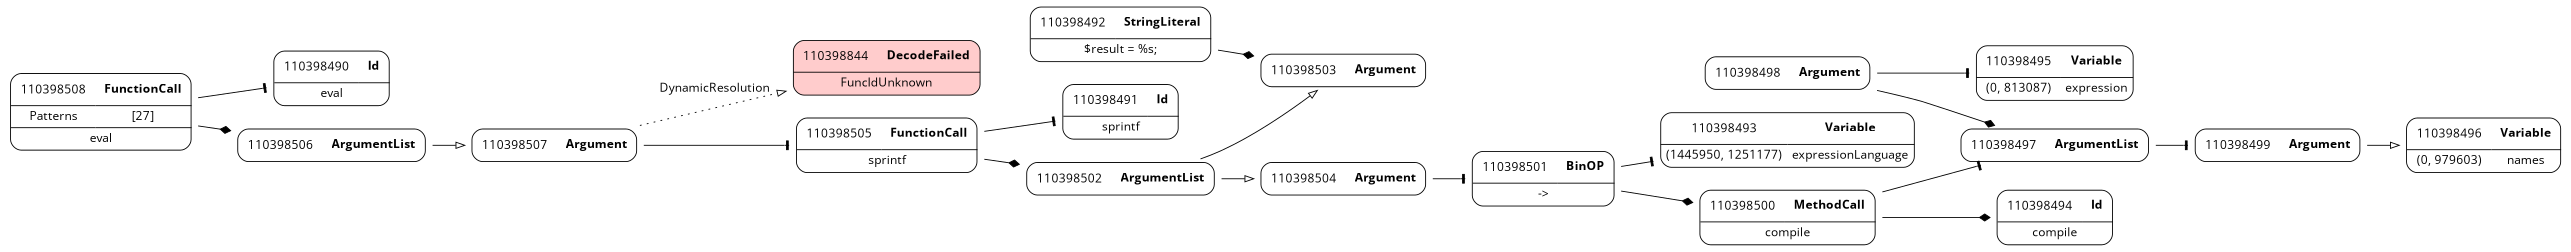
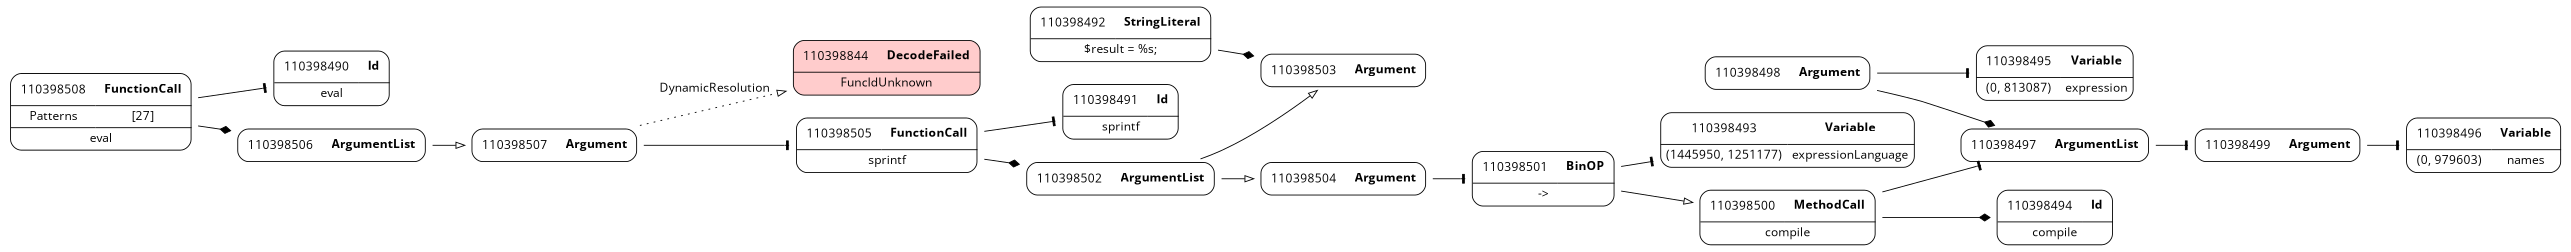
  digraph {
    fontname="Open Sans"
    rankdir=LR
    node [fontname="Open Sans" shape=none]
    edge [arrowhead=tee fontname="Open Sans" weight=2]
    n1 [label=<<TABLE border='1' cellspacing='0' cellpadding='10' style='rounded' ><TR><TD border='0'>110398492</TD><TD border='0'><B>StringLiteral</B></TD></TR><HR/><TR><TD border='0' cellpadding='5' colspan='2'>$result = %s;</TD></TR></TABLE>>]
    n2 [label=<<TABLE border='1' cellspacing='0' cellpadding='10' style='rounded' ><TR><TD border='0'>110398503</TD><TD border='0'><B>Argument</B></TD></TR></TABLE>>]
    n3 [label=<<TABLE border='1' cellspacing='0' cellpadding='10' style='rounded' bgcolor='#FFCCCC' ><TR><TD border='0'>110398844</TD><TD border='0'><B>DecodeFailed</B></TD></TR><HR/><TR><TD border='0' cellpadding='5' colspan='2'>FuncIdUnknown</TD></TR></TABLE>>]
    n4 [label=<<TABLE border='1' cellspacing='0' cellpadding='10' style='rounded' ><TR><TD border='0'>110398493</TD><TD border='0'><B>Variable</B></TD></TR><HR/><TR><TD border='0' cellpadding='5'>(1445950, 1251177)</TD><TD border='0' cellpadding='5'>expressionLanguage</TD></TR></TABLE>>]
    n5 [label=<<TABLE border='1' cellspacing='0' cellpadding='10' style='rounded' ><TR><TD border='0'>110398494</TD><TD border='0'><B>Id</B></TD></TR><HR/><TR><TD border='0' cellpadding='5' colspan='2'>compile</TD></TR></TABLE>>]
    n6 [label=<<TABLE border='1' cellspacing='0' cellpadding='10' style='rounded' ><TR><TD border='0'>110398495</TD><TD border='0'><B>Variable</B></TD></TR><HR/><TR><TD border='0' cellpadding='5'>(0, 813087)</TD><TD border='0' cellpadding='5'>expression</TD></TR></TABLE>>]
    n7 [label=<<TABLE border='1' cellspacing='0' cellpadding='10' style='rounded' ><TR><TD border='0'>110398490</TD><TD border='0'><B>Id</B></TD></TR><HR/><TR><TD border='0' cellpadding='5' colspan='2'>eval</TD></TR></TABLE>>]
    n8 [label=<<TABLE border='1' cellspacing='0' cellpadding='10' style='rounded' ><TR><TD border='0'>110398491</TD><TD border='0'><B>Id</B></TD></TR><HR/><TR><TD border='0' cellpadding='5' colspan='2'>sprintf</TD></TR></TABLE>>]
    n9 [label=<<TABLE border='1' cellspacing='0' cellpadding='10' style='rounded' ><TR><TD border='0'>110398500</TD><TD border='0'><B>MethodCall</B></TD></TR><HR/><TR><TD border='0' cellpadding='5' colspan='2'>compile</TD></TR></TABLE>>]
    n10 [label=<<TABLE border='1' cellspacing='0' cellpadding='10' style='rounded' ><TR><TD border='0'>110398497</TD><TD border='0'><B>ArgumentList</B></TD></TR></TABLE>>]
    n11 [label=<<TABLE border='1' cellspacing='0' cellpadding='10' style='rounded' ><TR><TD border='0'>110398499</TD><TD border='0'><B>Argument</B></TD></TR></TABLE>>]
    n12 [label=<<TABLE border='1' cellspacing='0' cellpadding='10' style='rounded' ><TR><TD border='0'>110398498</TD><TD border='0'><B>Argument</B></TD></TR></TABLE>>]
    n13 [label=<<TABLE border='1' cellspacing='0' cellpadding='10' style='rounded' ><TR><TD border='0'>110398496</TD><TD border='0'><B>Variable</B></TD></TR><HR/><TR><TD border='0' cellpadding='5'>(0, 979603)</TD><TD border='0' cellpadding='5'>names</TD></TR></TABLE>>]
    n14 [label=<<TABLE border='1' cellspacing='0' cellpadding='10' style='rounded' ><TR><TD border='0'>110398501</TD><TD border='0'><B>BinOP</B></TD></TR><HR/><TR><TD border='0' cellpadding='5' colspan='2'>-&gt;</TD></TR></TABLE>>]
    n15 [label=<<TABLE border='1' cellspacing='0' cellpadding='10' style='rounded' ><TR><TD border='0'>110398502</TD><TD border='0'><B>ArgumentList</B></TD></TR></TABLE>>]
    n16 [label=<<TABLE border='1' cellspacing='0' cellpadding='10' style='rounded' ><TR><TD border='0'>110398504</TD><TD border='0'><B>Argument</B></TD></TR></TABLE>>]
    n17 [label=<<TABLE border='1' cellspacing='0' cellpadding='10' style='rounded' ><TR><TD border='0'>110398508</TD><TD border='0'><B>FunctionCall</B></TD></TR><HR/><TR><TD border='0' cellpadding='5'>Patterns</TD><TD border='0' cellpadding='5'>[27]</TD></TR><HR/><TR><TD border='0' cellpadding='5' colspan='2'>eval</TD></TR></TABLE>>]
    n18 [label=<<TABLE border='1' cellspacing='0' cellpadding='10' style='rounded' ><TR><TD border='0'>110398506</TD><TD border='0'><B>ArgumentList</B></TD></TR></TABLE>>]
    n19 [label=<<TABLE border='1' cellspacing='0' cellpadding='10' style='rounded' ><TR><TD border='0'>110398507</TD><TD border='0'><B>Argument</B></TD></TR></TABLE>>]
    n20 [label=<<TABLE border='1' cellspacing='0' cellpadding='10' style='rounded' ><TR><TD border='0'>110398505</TD><TD border='0'><B>FunctionCall</B></TD></TR><HR/><TR><TD border='0' cellpadding='5' colspan='2'>sprintf</TD></TR></TABLE>>]
    n1 -> n2 [arrowhead=diamond]
    n9 -> n5 [arrowhead=diamond]
    n9 -> n10
    n10 -> n11
-   n11 -> n13 [arrowhead=onormal]
+   n11 -> n13
    n12 -> n6
    n12 -> n10 [arrowhead=diamond]
    n14 -> n4
-   n14 -> n9 [arrowhead=diamond]
+   n14 -> n9 [arrowhead=onormal]
    n15 -> n2 [arrowhead=onormal]
    n15 -> n16 [arrowhead=onormal]
    n16 -> n14
    n17 -> n7
    n17 -> n18 [arrowhead=diamond]
    n18 -> n19 [arrowhead=onormal]
    n19 -> n3 [arrowhead=onormal label=DynamicResolution style=dotted weight=""]
    n19 -> n20
    n20 -> n8
    n20 -> n15 [arrowhead=diamond]
  }
